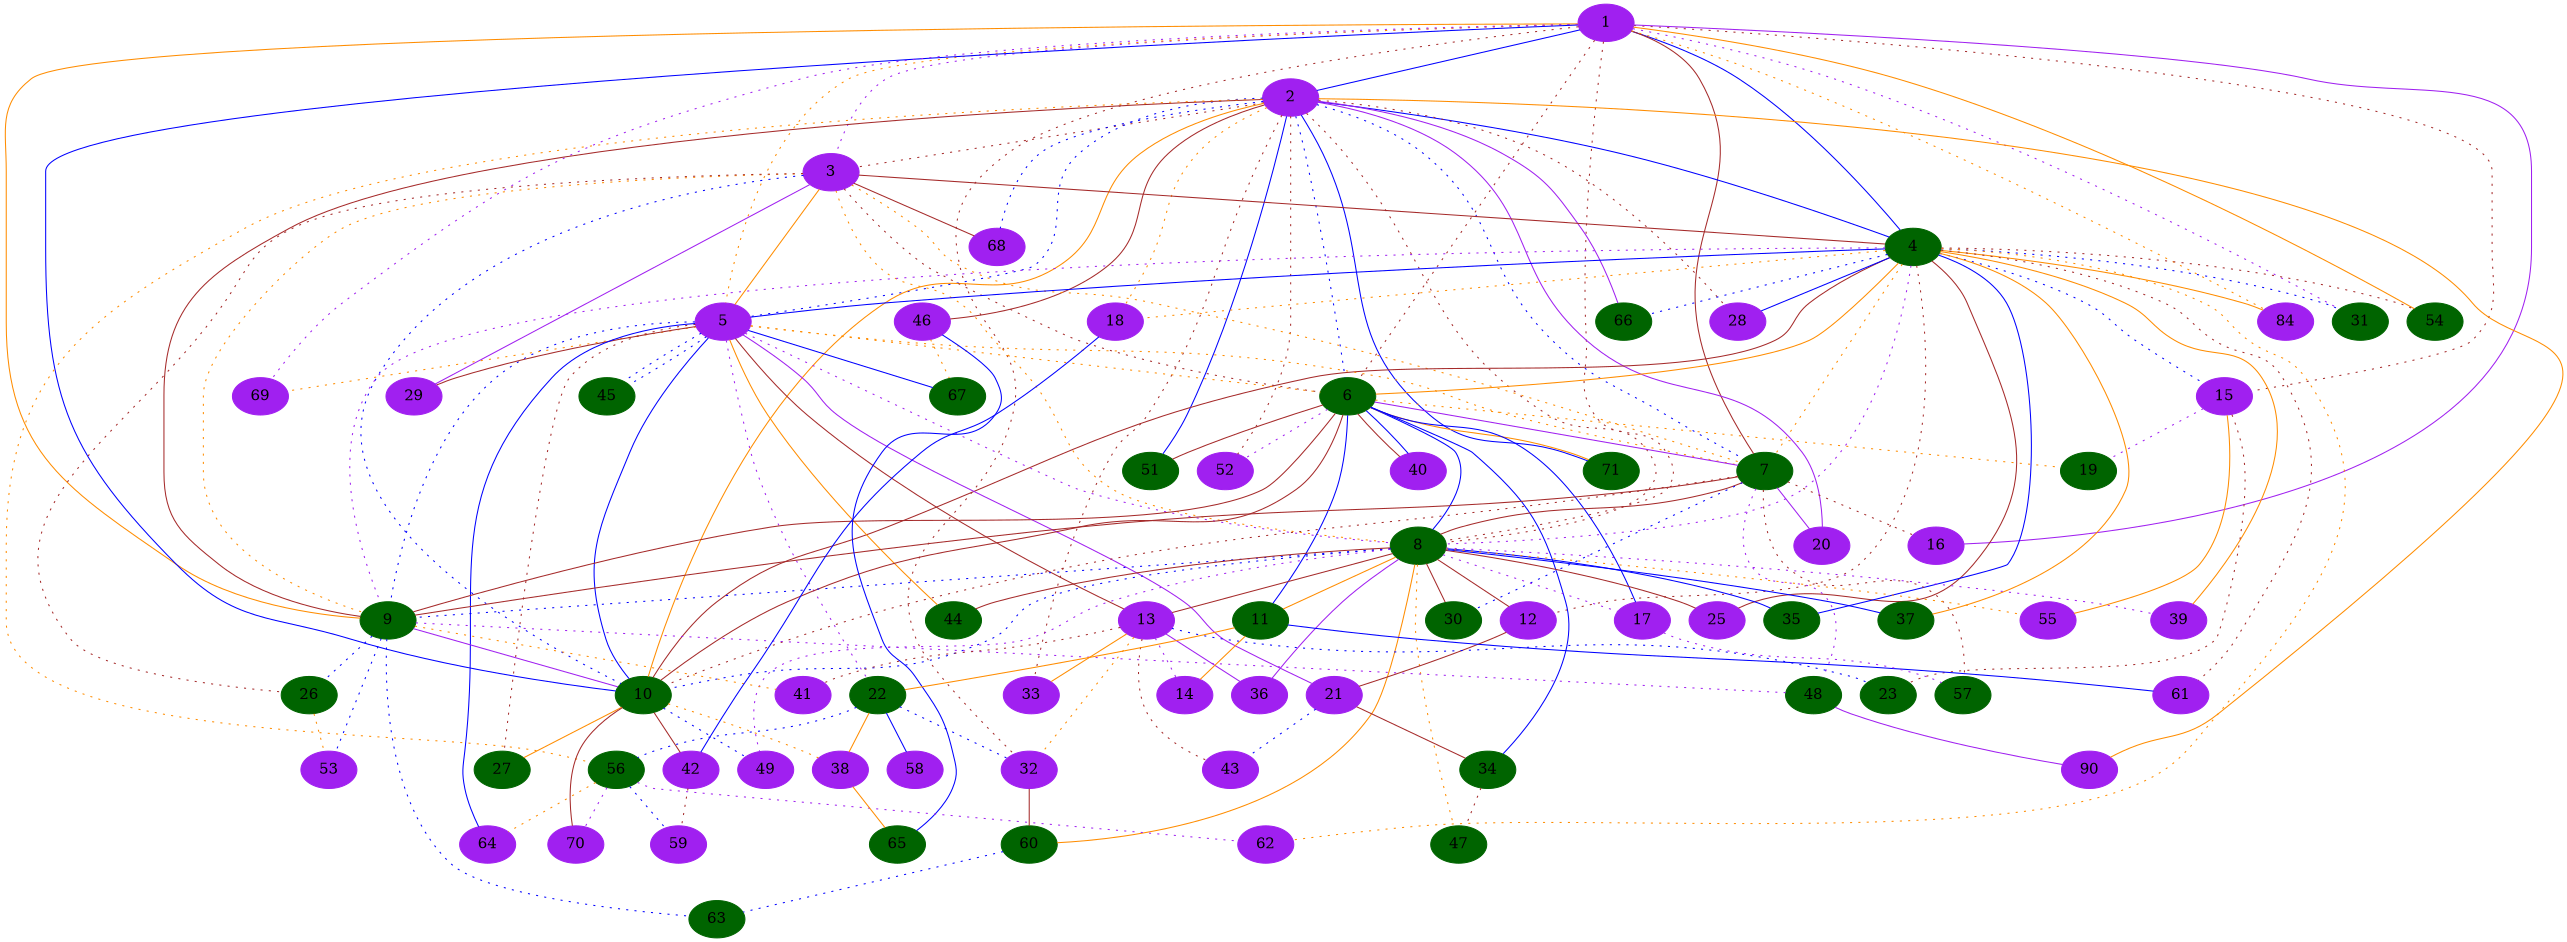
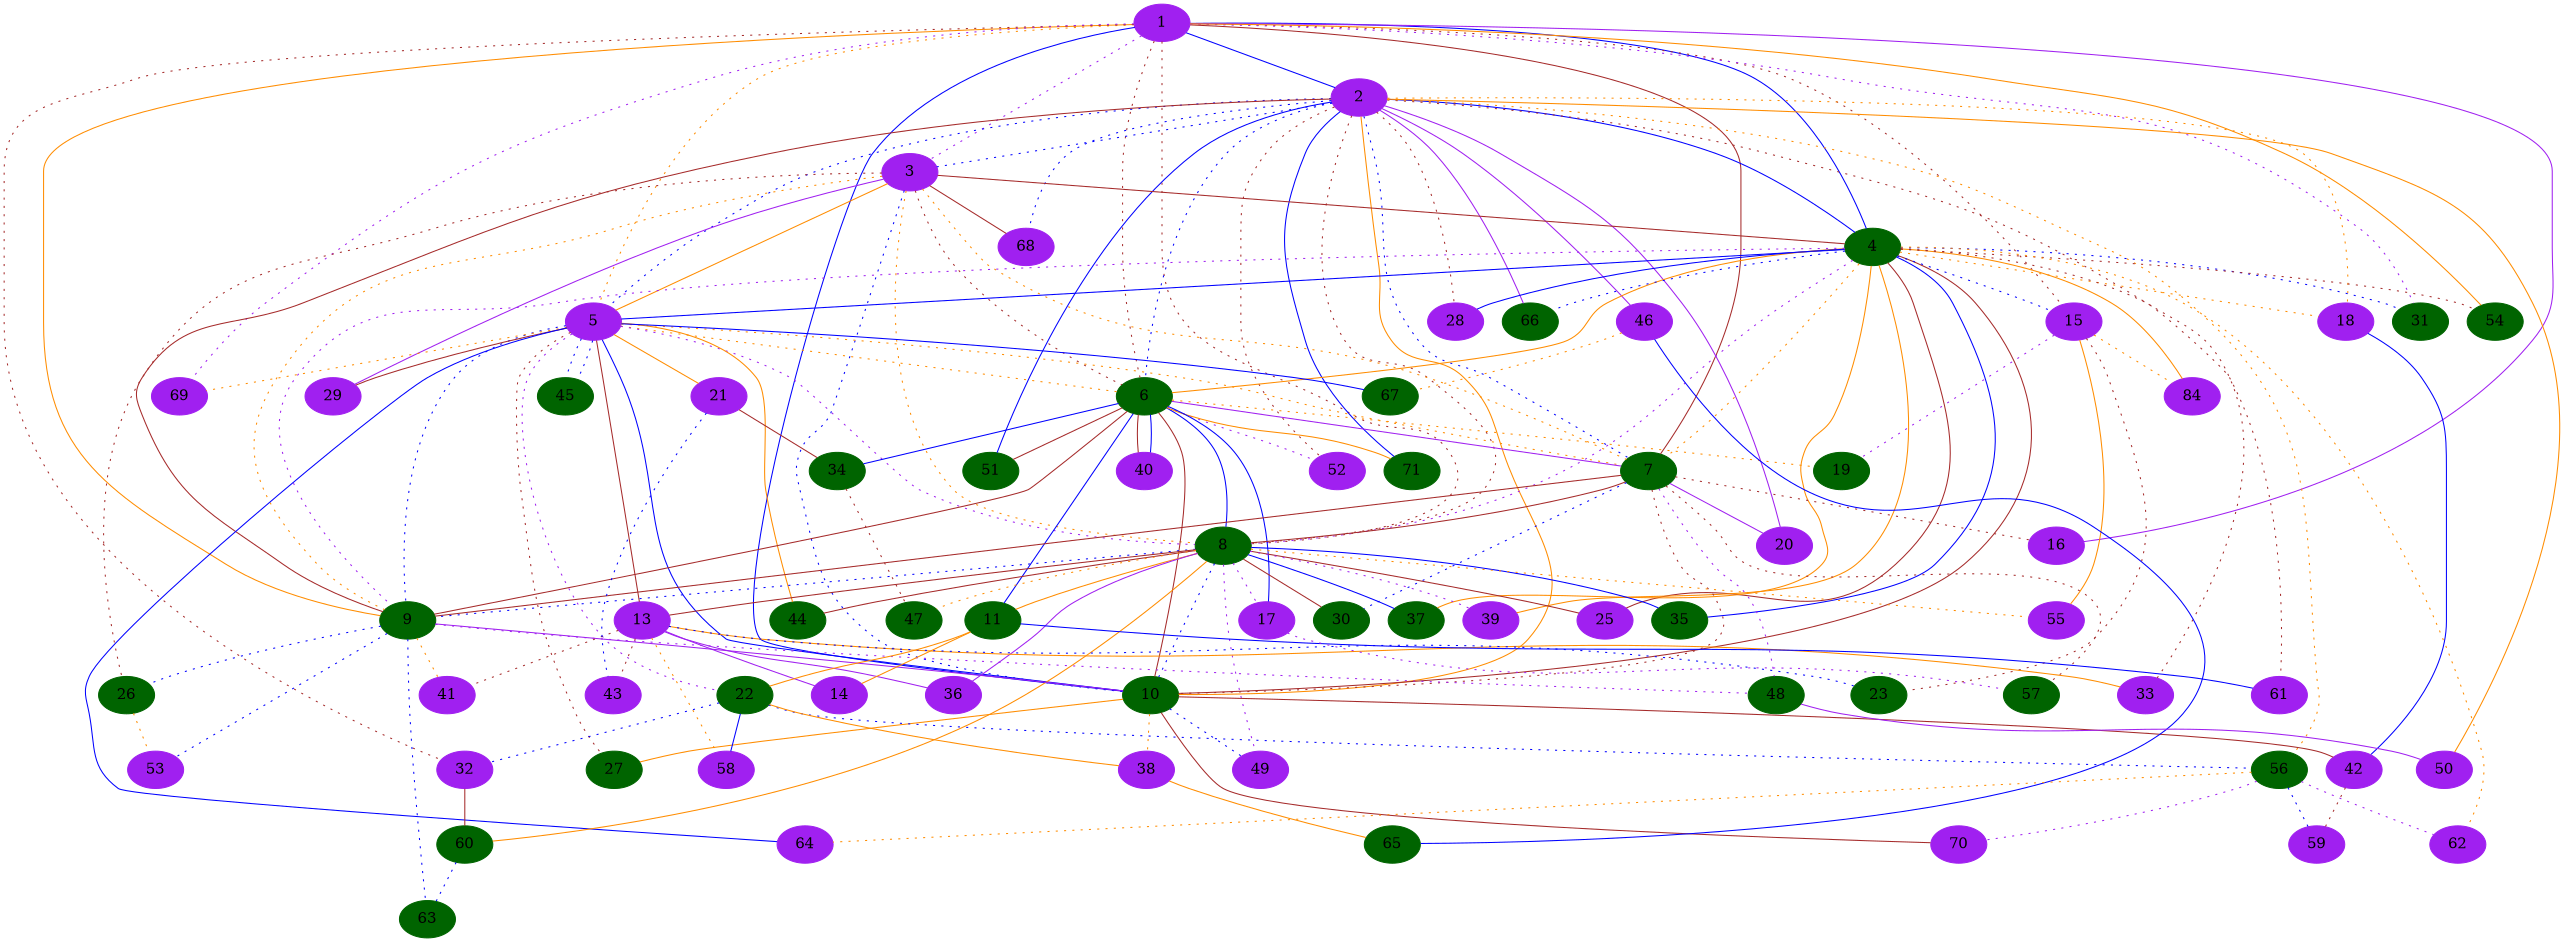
  graph {
    fontname="DejaVu Serif"
    node [color=purple fontname="DejaVu Serif" style=filled]
    edge [color=blue fontname="DejaVu Serif" style=dotted]
    1
    2
    3
    4 [color=darkgreen]
    5
    6 [color=darkgreen]
    7 [color=darkgreen]
    8 [color=darkgreen]
    9 [color=darkgreen]
    10 [color=darkgreen]
    15
    16
    n13 [label=84]
    31 [color=darkgreen]
    32
    54 [color=darkgreen]
    69
    18
    20
    28
    33
    46
-   50 [label=90]
+   50
    51 [color=darkgreen]
    52
    56 [color=darkgreen]
    66 [color=darkgreen]
    68
    71 [color=darkgreen]
    26 [color=darkgreen]
    29
-   12
    25
    35 [color=darkgreen]
    37 [color=darkgreen]
    39
    61
    62
    13
    21
    22 [color=darkgreen]
    27 [color=darkgreen]
    44 [color=darkgreen]
    45 [color=darkgreen]
    64
    67 [color=darkgreen]
    11 [color=darkgreen]
    17
    19 [color=darkgreen]
    34 [color=darkgreen]
    40
    30 [color=darkgreen]
    48 [color=darkgreen]
    57 [color=darkgreen]
    36
    47 [color=darkgreen]
    49
    55
    60 [color=darkgreen]
    41
    53
    63 [color=darkgreen]
    38
    42
    70
    23 [color=darkgreen]
    65 [color=darkgreen]
    59
    14
    43
    58
    1 -- 2 [style=solid]
    1 -- 3 [color=purple]
    1 -- 4 [style=solid]
    1 -- 5 [color=darkorange]
    1 -- 6 [color=brown]
    1 -- 7 [color=brown style=solid]
    1 -- 8 [color=brown]
    1 -- 9 [color=darkorange style=solid]
    1 -- 10 [style=solid]
    1 -- 15 [color=brown]
    1 -- 16 [color=purple style=solid]
-   1 -- n13 [color=darkorange]
+   15 -- n13 [color=darkorange]
    1 -- 31 [color=purple]
    1 -- 32 [color=brown]
    1 -- 54 [color=darkorange style=solid]
    1 -- 69 [color=purple]
-   2 -- 3 [color=brown]
+   2 -- 3
    2 -- 4 [style=solid]
    2 -- 5
    2 -- 6
    2 -- 7
    2 -- 8 [color=brown]
    2 -- 9 [color=brown style=solid]
    2 -- 10 [color=darkorange style=solid]
    2 -- 18 [color=darkorange]
    2 -- 20 [color=purple style=solid]
    2 -- 28 [color=brown]
    2 -- 33 [color=brown]
-   2 -- 46 [color=brown style=solid]
+   2 -- 46 [color=purple style=solid]
    2 -- 50 [color=darkorange style=solid]
    2 -- 51 [style=solid]
    2 -- 52 [color=brown]
    2 -- 56 [color=darkorange]
    2 -- 66 [color=purple style=solid]
    2 -- 68
    2 -- 71 [style=solid]
    3 -- 4 [color=brown style=solid]
    3 -- 5 [color=darkorange style=solid]
    3 -- 6 [color=brown]
    3 -- 7 [color=darkorange]
    3 -- 8 [color=darkorange]
    3 -- 9 [color=darkorange]
    3 -- 10
    3 -- 68 [color=brown style=solid]
    3 -- 26 [color=brown]
    3 -- 29 [color=purple style=solid]
    4 -- 5 [style=solid]
    4 -- 6 [color=darkorange style=solid]
    4 -- 7 [color=darkorange]
    4 -- 8 [color=purple]
    4 -- 9 [color=purple]
    4 -- 10 [color=brown style=solid]
    4 -- 15
    4 -- n13 [color=darkorange style=solid]
    4 -- 31
    4 -- 54 [color=brown]
    4 -- 18 [color=darkorange]
    4 -- 28 [style=solid]
    4 -- 66
-   4 -- 12 [color=brown]
    4 -- 25 [color=brown style=solid]
    4 -- 35 [style=solid]
    4 -- 37 [color=darkorange style=solid]
    4 -- 39 [color=darkorange style=solid]
    4 -- 61 [color=brown]
    4 -- 62 [color=darkorange]
    5 -- 6 [color=darkorange]
    5 -- 7 [color=darkorange]
    5 -- 8 [color=purple]
    5 -- 9
    5 -- 10 [style=solid]
    5 -- 69 [color=darkorange]
    5 -- 29 [color=brown style=solid]
    5 -- 13 [color=brown style=solid]
-   5 -- 21 [color=purple style=solid]
+   5 -- 21 [color=darkorange style=solid]
    5 -- 22 [color=purple]
    5 -- 27 [color=brown]
    5 -- 44 [color=darkorange style=solid]
    5 -- 45
    5 -- 45
    5 -- 64 [style=solid]
    5 -- 67 [style=solid]
    6 -- 7 [color=purple style=solid]
    6 -- 8 [style=solid]
    6 -- 9 [color=brown style=solid]
    6 -- 10 [color=brown style=solid]
    6 -- 51 [color=brown style=solid]
    6 -- 52 [color=purple]
    6 -- 71 [color=darkorange style=solid]
    6 -- 11 [style=solid]
    6 -- 17 [style=solid]
    6 -- 19 [color=darkorange]
    6 -- 34 [style=solid]
    6 -- 40 [color=brown style=solid]
    6 -- 40 [style=solid]
    7 -- 8 [color=brown style=solid]
    7 -- 9 [color=brown style=solid]
    7 -- 10 [color=brown]
    7 -- 16 [color=brown]
    7 -- 20 [color=purple style=solid]
    7 -- 30
    7 -- 48 [color=purple]
    7 -- 57 [color=brown]
    8 -- 9
    8 -- 10
-   8 -- 12 [color=brown style=solid]
    8 -- 25 [color=brown style=solid]
    8 -- 35 [style=solid]
    8 -- 37 [style=solid]
    8 -- 39 [color=purple]
    8 -- 13 [color=brown style=solid]
    8 -- 44 [color=brown style=solid]
    8 -- 11 [color=darkorange style=solid]
    8 -- 17 [color=purple]
    8 -- 30 [color=brown style=solid]
    8 -- 36 [color=purple style=solid]
    8 -- 47 [color=darkorange]
    8 -- 49 [color=purple]
    8 -- 55 [color=darkorange]
    8 -- 60 [color=darkorange style=solid]
    9 -- 10 [color=purple style=solid]
    9 -- 26
    9 -- 48 [color=purple]
    9 -- 41 [color=darkorange]
    9 -- 53
    9 -- 63
    10 -- 27 [color=darkorange style=solid]
    10 -- 49
    10 -- 38 [color=darkorange]
    10 -- 42 [color=brown style=solid]
    10 -- 70 [color=brown style=solid]
    15 -- 19 [color=purple]
    15 -- 55 [color=darkorange style=solid]
    15 -- 23 [color=brown]
    32 -- 60 [color=brown style=solid]
    18 -- 42 [style=solid]
    46 -- 67 [color=darkorange]
    46 -- 65 [style=solid]
    56 -- 62 [color=purple]
    56 -- 64 [color=darkorange]
    56 -- 70 [color=purple]
    56 -- 59
    26 -- 53 [color=darkorange]
-   12 -- 21 [color=brown style=solid]
    13 -- 33 [color=darkorange style=solid]
    13 -- 36 [color=purple style=solid]
    13 -- 41 [color=brown]
    13 -- 23
-   13 -- 14 [color=purple]
+   13 -- 14 [color=purple style=solid]
    13 -- 43 [color=brown]
-   13 -- 32 [color=darkorange]
+   13 -- 58 [color=darkorange]
    21 -- 34 [color=brown style=solid]
    21 -- 43
    22 -- 32
    22 -- 56
    22 -- 38 [color=darkorange style=solid]
    22 -- 58 [style=solid]
    11 -- 61 [style=solid]
    11 -- 22 [color=darkorange style=solid]
    11 -- 14 [color=darkorange style=solid]
    17 -- 57 [color=purple]
    34 -- 47 [color=brown]
    48 -- 50 [color=purple style=solid]
    60 -- 63
    38 -- 65 [color=darkorange style=solid]
    42 -- 59 [color=brown]
  }
